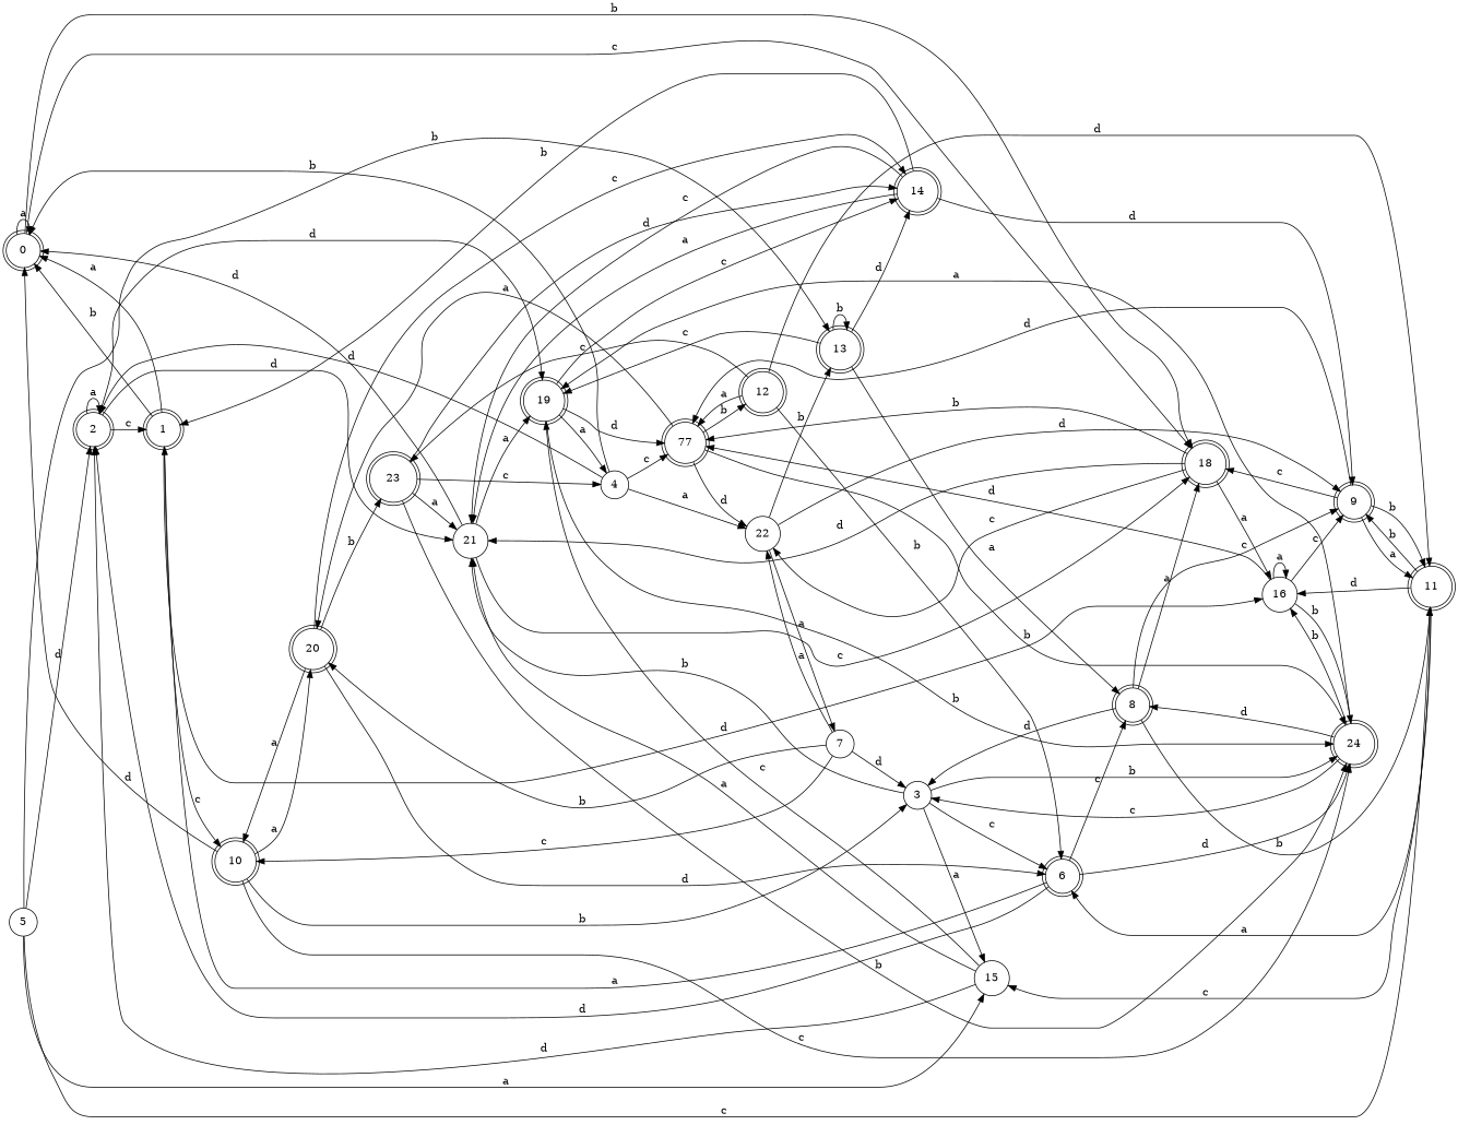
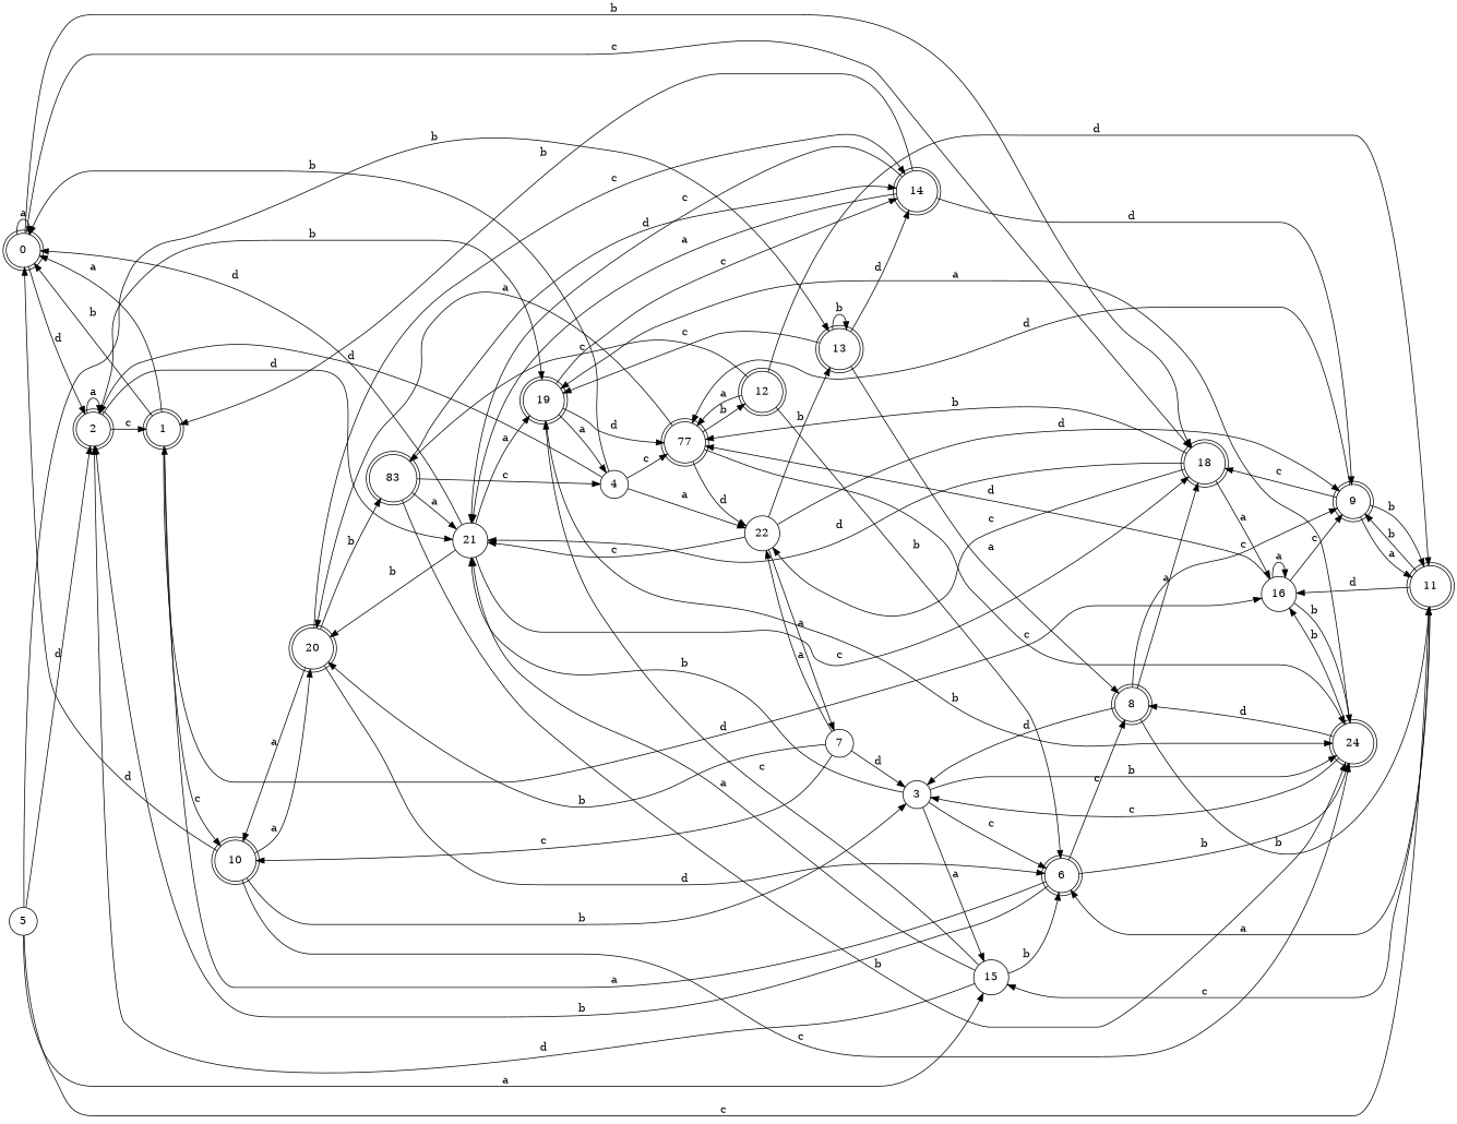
  digraph {
    rankdir=LR
    node [color=black fillcolor=white shape=doublecircle style="rounded,filled"]
    n1 [label=0]
    n2 [label=2]
    n3 [label=18]
    n4 [label=1]
    n5 [label=19]
    n6 [label=21 shape=circle style=filled]
    n7 [label=16 shape=circle style=filled]
    n8 [label=77]
    n9 [label=22 shape=circle style=filled]
    n10 [label=10]
    n11 [label=3 shape=circle style=filled]
    n12 [label=24]
    n13 [label=20]
    n14 [label=9]
    n15 [label=4 shape=circle style=filled]
    n16 [label=14]
    n17 [label=6]
    n18 [label=15 shape=circle style=filled]
    n19 [label=8]
    n20 [label=12]
    n21 [label=13]
    n22 [label=7 shape=circle style=filled]
    n23 [label=5 shape=circle style=filled]
    n24 [label=11]
-   n25 [label=23]
+   n25 [label=83]
    n1 -> n1 [label=a]
+   n1 -> n2 [label=d]
    n1 -> n3 [label=b]
    n1 -> n3 [label=c]
    n2 -> n2 [label=a]
    n2 -> n4 [label=c]
-   n2 -> n5 [label=d]
+   n2 -> n5 [label=b]
    n2 -> n6 [label=d]
    n3 -> n6 [label=d]
    n3 -> n7 [label=a]
    n3 -> n8 [label=b]
    n3 -> n9 [label=c]
    n4 -> n1 [label=a]
    n4 -> n1 [label=b]
    n4 -> n7 [label=d]
    n4 -> n10 [label=c]
    n5 -> n8 [label=d]
    n5 -> n12 [label=b]
    n5 -> n15 [label=a]
    n5 -> n16 [label=c]
    n6 -> n1 [label=d]
    n6 -> n3 [label=c]
    n6 -> n5 [label=a]
+   n6 -> n13 [label=b]
    n7 -> n7 [label=a]
    n7 -> n8 [label=d]
    n7 -> n12 [label=b]
    n7 -> n14 [label=c]
    n8 -> n9 [label=d]
-   n8 -> n12 [label=b]
+   n8 -> n12 [label=c]
    n8 -> n13 [label=a]
    n8 -> n20 [label=b]
+   n9 -> n6 [label=c]
    n9 -> n14 [label=d]
    n9 -> n21 [label=b]
    n9 -> n22 [label=a]
    n10 -> n1 [label=d]
    n10 -> n11 [label=b]
    n10 -> n12 [label=c]
    n10 -> n13 [label=a]
    n11 -> n6 [label=b]
    n11 -> n12 [label=b]
    n11 -> n17 [label=c]
    n11 -> n18 [label=a]
    n12 -> n5 [label=a]
    n12 -> n7 [label=b]
    n12 -> n11 [label=c]
    n12 -> n19 [label=d]
    n13 -> n10 [label=a]
    n13 -> n16 [label=c]
    n13 -> n17 [label=d]
    n13 -> n25 [label=b]
    n14 -> n3 [label=c]
    n14 -> n8 [label=d]
    n14 -> n24 [label=a]
    n14 -> n24 [label=b]
    n15 -> n1 [label=b]
    n15 -> n2 [label=d]
    n15 -> n8 [label=c]
    n15 -> n9 [label=a]
    n16 -> n4 [label=b]
    n16 -> n6 [label=a]
    n16 -> n6 [label=c]
    n16 -> n14 [label=d]
-   n17 -> n2 [label=d]
+   n17 -> n2 [label=b]
    n17 -> n4 [label=a]
-   n17 -> n12 [label=d]
+   n17 -> n12 [label=b]
    n17 -> n19 [label=c]
    n18 -> n2 [label=d]
    n18 -> n5 [label=c]
    n18 -> n6 [label=a]
+   n18 -> n17 [label=b]
    n19 -> n3 [label=a]
    n19 -> n11 [label=d]
    n19 -> n14 [label=c]
    n19 -> n24 [label=b]
    n20 -> n8 [label=a]
    n20 -> n17 [label=b]
    n20 -> n24 [label=d]
    n20 -> n25 [label=c]
    n21 -> n5 [label=c]
    n21 -> n16 [label=d]
    n21 -> n19 [label=a]
    n21 -> n21 [label=b]
    n22 -> n9 [label=a]
    n22 -> n10 [label=c]
    n22 -> n11 [label=d]
    n22 -> n13 [label=b]
    n23 -> n2 [label=d]
    n23 -> n18 [label=a]
    n23 -> n21 [label=b]
    n23 -> n24 [label=c]
    n24 -> n7 [label=d]
    n24 -> n14 [label=b]
    n24 -> n17 [label=a]
    n24 -> n18 [label=c]
    n25 -> n6 [label=a]
    n25 -> n12 [label=b]
    n25 -> n15 [label=c]
    n25 -> n16 [label=d]
  }
